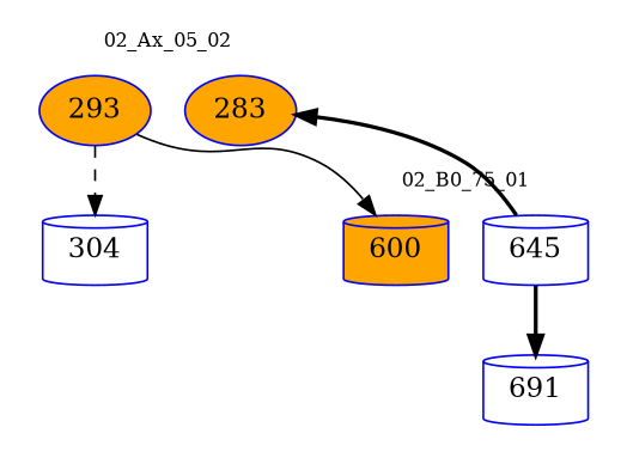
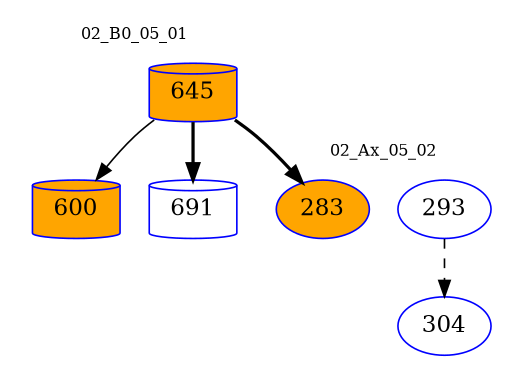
  digraph {
    node [color=blue fillcolor=orange shape=cylinder style=filled]
    edge [color=black style=bold]
-   n1 [label=293 shape=ellipse]
+   n1 [fillcolor=white label=293 shape=ellipse]
    n2 [label=283 shape=ellipse]
-   n3 [fillcolor=white label=304]
-   n4 [fillcolor=white label=645]
+   n3 [fillcolor=white label=304 shape=ellipse]
+   n4 [label=645]
    n5 [label=600]
    n6 [fillcolor=white label=691]
    subgraph cluster_1 {
      color=white
      fontsize=10
      label="02_Ax_05_02"
      n1
      n2
      n3
    }
    subgraph cluster_2 {
      color=white
      fontsize=10
-     label="02_B0_75_01"
+     label="02_B0_05_01"
      n4
      n5
      n6
    }
    n1 -> n3 [style=dashed]
    n4 -> n2
-   n1 -> n5 [style=solid]
+   n4 -> n5 [style=solid]
    n4 -> n6
  }
